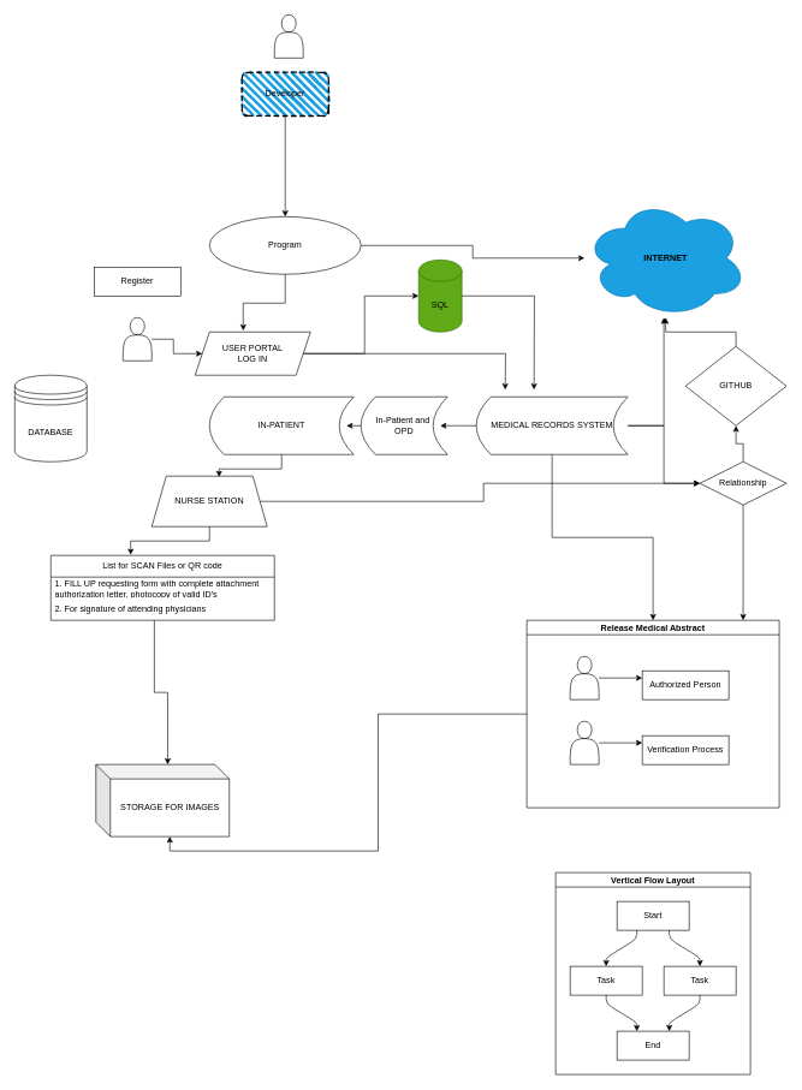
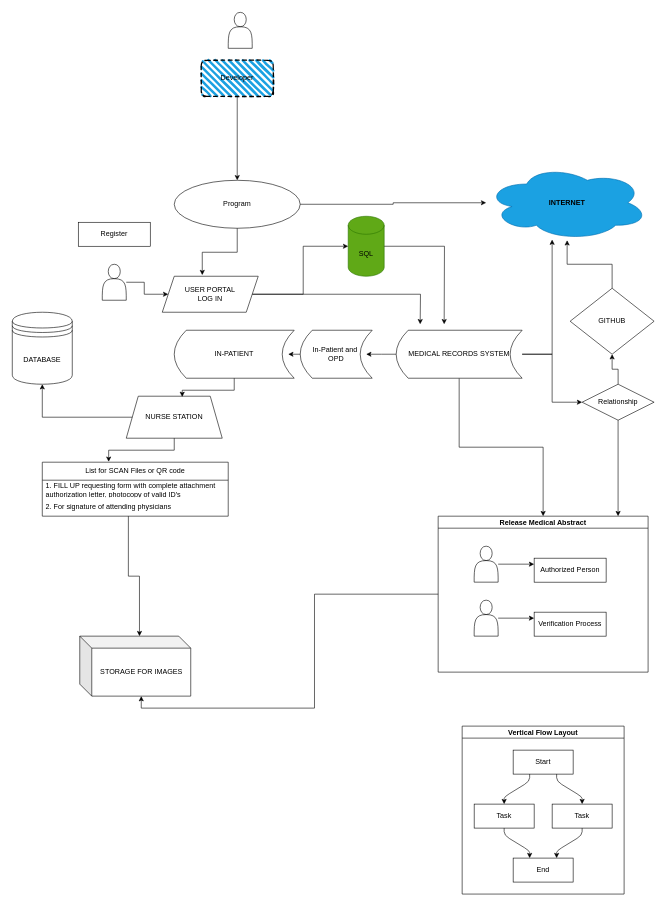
  <mxCell id="0" />
  <mxCell id="1" parent="0" />
  <mxCell id="2" value="Program" style="ellipse;whiteSpace=wrap;html=1;" parent="1" vertex="1"><mxGeometry x="290" y="300" width="210" height="80" as="geometry" /></mxCell>
  <mxCell id="3" style="edgeStyle=orthogonalEdgeStyle;rounded=0;orthogonalLoop=1;jettySize=auto;html=1;exitX=1;exitY=0.5;exitDx=0;exitDy=0;" parent="1" source="5" target="6" edge="1"><mxGeometry relative="1" as="geometry"><mxPoint x="530" y="470" as="targetPoint" /></mxGeometry></mxCell>
  <mxCell id="4" style="edgeStyle=orthogonalEdgeStyle;rounded=0;orthogonalLoop=1;jettySize=auto;html=1;" parent="1" source="5" edge="1"><mxGeometry relative="1" as="geometry"><mxPoint x="700" y="540" as="targetPoint" /></mxGeometry></mxCell>
  <mxCell id="5" value="USER PORTAL&lt;br&gt;LOG IN" style="shape=parallelogram;perimeter=parallelogramPerimeter;whiteSpace=wrap;html=1;fixedSize=1;" parent="1" vertex="1"><mxGeometry x="270" y="460" width="160" height="60" as="geometry" /></mxCell>
  <mxCell id="6" value="&lt;font style=&quot;color: light-dark(rgb(0, 0, 0), rgb(255, 247, 249));&quot;&gt;SQL&lt;/font&gt;" style="shape=cylinder3;whiteSpace=wrap;html=1;boundedLbl=1;backgroundOutline=1;size=15;fillColor=#60a917;fontColor=#ffffff;strokeColor=#2D7600;" parent="1" vertex="1"><mxGeometry x="580" y="360" width="60" height="100" as="geometry" /></mxCell>
  <mxCell id="7" style="edgeStyle=orthogonalEdgeStyle;rounded=0;orthogonalLoop=1;jettySize=auto;html=1;exitX=0.5;exitY=1;exitDx=0;exitDy=0;entryX=0.417;entryY=-0.033;entryDx=0;entryDy=0;entryPerimeter=0;" parent="1" source="2" target="5" edge="1"><mxGeometry relative="1" as="geometry" /></mxCell>
  <mxCell id="8" value="" style="edgeStyle=orthogonalEdgeStyle;rounded=0;orthogonalLoop=1;jettySize=auto;html=1;exitX=1;exitY=0.5;exitDx=0;exitDy=0;" parent="1" source="2" target="23" edge="1"><mxGeometry relative="1" as="geometry"><mxPoint x="570" y="290" as="sourcePoint" /></mxGeometry></mxCell>
  <mxCell id="9" style="edgeStyle=orthogonalEdgeStyle;rounded=0;orthogonalLoop=1;jettySize=auto;html=1;" parent="1" source="6" edge="1"><mxGeometry relative="1" as="geometry"><mxPoint x="740" y="540" as="targetPoint" /><mxPoint x="670" y="290" as="sourcePoint" /></mxGeometry></mxCell>
  <mxCell id="10" value="IN-PATIENT" style="shape=dataStorage;whiteSpace=wrap;html=1;fixedSize=1;" parent="1" vertex="1"><mxGeometry x="290" y="550" width="200" height="80" as="geometry" /></mxCell>
  <mxCell id="11" style="edgeStyle=orthogonalEdgeStyle;rounded=0;orthogonalLoop=1;jettySize=auto;html=1;" parent="1" source="15" edge="1"><mxGeometry relative="1" as="geometry"><mxPoint x="610" y="590" as="targetPoint" /></mxGeometry></mxCell>
  <mxCell id="12" style="edgeStyle=orthogonalEdgeStyle;rounded=0;orthogonalLoop=1;jettySize=auto;html=1;" parent="1" source="15" target="23" edge="1"><mxGeometry relative="1" as="geometry"><Array as="points"><mxPoint x="920" y="590" /></Array></mxGeometry></mxCell>
  <mxCell id="13" style="edgeStyle=orthogonalEdgeStyle;rounded=0;orthogonalLoop=1;jettySize=auto;html=1;entryX=0.5;entryY=0;entryDx=0;entryDy=0;" parent="1" source="15" target="39" edge="1"><mxGeometry relative="1" as="geometry" /></mxCell>
  <mxCell id="14" style="edgeStyle=orthogonalEdgeStyle;rounded=0;orthogonalLoop=1;jettySize=auto;html=1;entryX=0;entryY=0.5;entryDx=0;entryDy=0;" parent="1" source="15" target="54" edge="1"><mxGeometry relative="1" as="geometry" /></mxCell>
  <mxCell id="15" value="MEDICAL RECORDS SYSTEM" style="shape=dataStorage;whiteSpace=wrap;html=1;fixedSize=1;" parent="1" vertex="1"><mxGeometry x="660" y="550" width="210" height="80" as="geometry" /></mxCell>
  <mxCell id="16" value="In-Patient and&amp;nbsp;&lt;div&gt;OPD&lt;/div&gt;" style="shape=dataStorage;whiteSpace=wrap;html=1;fixedSize=1;size=20;" parent="1" vertex="1"><mxGeometry x="500" y="550" width="120" height="80" as="geometry" /></mxCell>
  <mxCell id="17" style="edgeStyle=orthogonalEdgeStyle;rounded=0;orthogonalLoop=1;jettySize=auto;html=1;" parent="1" source="16" edge="1"><mxGeometry relative="1" as="geometry"><mxPoint x="480" y="590" as="targetPoint" /></mxGeometry></mxCell>
  <mxCell id="18" value="NURSE STATION" style="shape=trapezoid;perimeter=trapezoidPerimeter;whiteSpace=wrap;html=1;fixedSize=1;" parent="1" vertex="1"><mxGeometry x="210" y="660" width="160" height="70" as="geometry" /></mxCell>
  <mxCell id="19" style="edgeStyle=orthogonalEdgeStyle;rounded=0;orthogonalLoop=1;jettySize=auto;html=1;entryX=0.583;entryY=0.017;entryDx=0;entryDy=0;entryPerimeter=0;" parent="1" source="10" target="18" edge="1"><mxGeometry relative="1" as="geometry" /></mxCell>
  <mxCell id="20" value="List for SCAN Files or QR code" style="swimlane;fontStyle=0;childLayout=stackLayout;horizontal=1;startSize=30;horizontalStack=0;resizeParent=1;resizeParentMax=0;resizeLast=0;collapsible=1;marginBottom=0;whiteSpace=wrap;html=1;" parent="1" vertex="1"><mxGeometry x="70" y="770" width="310" height="90" as="geometry" /></mxCell>
  <mxCell id="21" value="1. FILL UP requesting form with complete attachment authorization letter, photocopy of valid ID's" style="text;strokeColor=none;fillColor=none;align=left;verticalAlign=middle;spacingLeft=4;spacingRight=4;overflow=hidden;points=[[0,0.5],[1,0.5]];portConstraint=eastwest;rotatable=0;whiteSpace=wrap;html=1;" parent="20" vertex="1"><mxGeometry y="30" width="310" height="30" as="geometry" /></mxCell>
  <mxCell id="22" value="2. For signature of attending physicians" style="text;strokeColor=none;fillColor=none;align=left;verticalAlign=middle;spacingLeft=4;spacingRight=4;overflow=hidden;points=[[0,0.5],[1,0.5]];portConstraint=eastwest;rotatable=0;whiteSpace=wrap;html=1;" parent="20" vertex="1"><mxGeometry y="60" width="310" height="30" as="geometry" /></mxCell>
- <mxCell id="23" value="&lt;b&gt;&lt;font style=&quot;color: light-dark(rgb(0, 0, 0), rgb(255, 242, 251));&quot;&gt;INTERNET&lt;/font&gt;&lt;/b&gt;" style="ellipse;shape=cloud;whiteSpace=wrap;html=1;fillColor=#1ba1e2;fontColor=#ffffff;strokeColor=#006EAF;" parent="1" vertex="1"><mxGeometry x="810" y="275" width="225" height="165" as="geometry" /></mxCell>
+ <mxCell id="23" value="&lt;b&gt;&lt;font style=&quot;color: light-dark(rgb(0, 0, 0), rgb(255, 242, 251));&quot;&gt;INTERNET&lt;/font&gt;&lt;/b&gt;" style="ellipse;shape=cloud;whiteSpace=wrap;html=1;fillColor=#1ba1e2;fontColor=#ffffff;strokeColor=#006EAF;" parent="1" vertex="1"><mxGeometry x="810" y="275" width="270" height="125" as="geometry" /></mxCell>
  <mxCell id="24" style="edgeStyle=orthogonalEdgeStyle;rounded=0;orthogonalLoop=1;jettySize=auto;html=1;" parent="1" source="25" target="23" edge="1"><mxGeometry relative="1" as="geometry" /></mxCell>
  <mxCell id="25" value="GITHUB" style="rhombus;whiteSpace=wrap;html=1;" parent="1" vertex="1"><mxGeometry x="950" y="480" width="140" height="110" as="geometry" /></mxCell>
  <mxCell id="26" value="STORAGE FOR IMAGES" style="shape=cube;whiteSpace=wrap;html=1;boundedLbl=1;backgroundOutline=1;darkOpacity=0.05;darkOpacity2=0.1;" parent="1" vertex="1"><mxGeometry x="132.5" y="1060" width="185" height="100" as="geometry" /></mxCell>
  <mxCell id="27" style="edgeStyle=orthogonalEdgeStyle;rounded=0;orthogonalLoop=1;jettySize=auto;html=1;entryX=0.357;entryY=-0.008;entryDx=0;entryDy=0;entryPerimeter=0;" parent="1" source="18" target="20" edge="1"><mxGeometry relative="1" as="geometry" /></mxCell>
  <mxCell id="28" value="Vertical Flow Layout" style="swimlane;startSize=20;horizontal=1;childLayout=flowLayout;flowOrientation=north;resizable=0;interRankCellSpacing=50;containerType=tree;fontSize=12;" parent="1" vertex="1"><mxGeometry x="770" y="1210" width="270" height="280" as="geometry" /></mxCell>
  <mxCell id="29" value="Start" style="whiteSpace=wrap;html=1;" parent="28" vertex="1"><mxGeometry x="85" y="40" width="100" height="40" as="geometry" /></mxCell>
  <mxCell id="30" value="Task" style="whiteSpace=wrap;html=1;" parent="28" vertex="1"><mxGeometry x="20" y="130" width="100" height="40" as="geometry" /></mxCell>
  <mxCell id="31" value="" style="html=1;rounded=1;curved=0;sourcePerimeterSpacing=0;targetPerimeterSpacing=0;startSize=6;endSize=6;noEdgeStyle=1;orthogonal=1;" parent="28" source="29" target="30" edge="1"><mxGeometry relative="1" as="geometry"><Array as="points"><mxPoint x="112.5" y="92" /><mxPoint x="70" y="118" /></Array></mxGeometry></mxCell>
  <mxCell id="32" value="Task" style="whiteSpace=wrap;html=1;" parent="28" vertex="1"><mxGeometry x="150" y="130" width="100" height="40" as="geometry" /></mxCell>
  <mxCell id="33" value="" style="html=1;rounded=1;curved=0;sourcePerimeterSpacing=0;targetPerimeterSpacing=0;startSize=6;endSize=6;noEdgeStyle=1;orthogonal=1;" parent="28" source="29" target="32" edge="1"><mxGeometry relative="1" as="geometry"><Array as="points"><mxPoint x="157.5" y="92" /><mxPoint x="200" y="118" /></Array></mxGeometry></mxCell>
  <mxCell id="34" value="End" style="whiteSpace=wrap;html=1;" parent="28" vertex="1"><mxGeometry x="85" y="220" width="100" height="40" as="geometry" /></mxCell>
  <mxCell id="35" value="" style="html=1;rounded=1;curved=0;sourcePerimeterSpacing=0;targetPerimeterSpacing=0;startSize=6;endSize=6;noEdgeStyle=1;orthogonal=1;" parent="28" source="30" target="34" edge="1"><mxGeometry relative="1" as="geometry"><Array as="points"><mxPoint x="70" y="182" /><mxPoint x="112.5" y="208" /></Array></mxGeometry></mxCell>
  <mxCell id="36" value="" style="html=1;rounded=1;curved=0;sourcePerimeterSpacing=0;targetPerimeterSpacing=0;startSize=6;endSize=6;noEdgeStyle=1;orthogonal=1;" parent="28" source="32" target="34" edge="1"><mxGeometry relative="1" as="geometry"><Array as="points"><mxPoint x="200" y="182" /><mxPoint x="157.5" y="208" /></Array></mxGeometry></mxCell>
  <mxCell id="37" value="DATABASE" style="shape=datastore;whiteSpace=wrap;html=1;" parent="1" vertex="1"><mxGeometry x="20" y="520" width="100" height="120" as="geometry" /></mxCell>
  <mxCell id="38" style="edgeStyle=orthogonalEdgeStyle;rounded=0;orthogonalLoop=1;jettySize=auto;html=1;entryX=0.538;entryY=0;entryDx=0;entryDy=0;entryPerimeter=0;exitX=0.463;exitY=1;exitDx=0;exitDy=0;exitPerimeter=0;" parent="1" source="22" target="26" edge="1"><mxGeometry relative="1" as="geometry"><mxPoint x="600" y="1020" as="targetPoint" /><mxPoint x="390" y="875" as="sourcePoint" /></mxGeometry></mxCell>
  <mxCell id="39" value="Release Medical Abstract" style="swimlane;startSize=20;horizontal=1;containerType=tree;" parent="1" vertex="1"><mxGeometry x="730" y="860" width="350" height="260" as="geometry" /></mxCell>
  <mxCell id="40" value="Authorized Person" style="whiteSpace=wrap;html=1;treeFolding=1;treeMoving=1;newEdgeStyle={&quot;edgeStyle&quot;:&quot;elbowEdgeStyle&quot;,&quot;startArrow&quot;:&quot;none&quot;,&quot;endArrow&quot;:&quot;none&quot;};" parent="39" vertex="1"><mxGeometry x="160" y="70" width="120" height="40" as="geometry" /></mxCell>
  <mxCell id="41" value="Verification Process" style="whiteSpace=wrap;html=1;treeFolding=1;treeMoving=1;newEdgeStyle={&quot;edgeStyle&quot;:&quot;elbowEdgeStyle&quot;,&quot;startArrow&quot;:&quot;none&quot;,&quot;endArrow&quot;:&quot;none&quot;};" parent="39" vertex="1"><mxGeometry x="160" y="160" width="120" height="40" as="geometry" /></mxCell>
  <mxCell id="42" style="edgeStyle=orthogonalEdgeStyle;rounded=0;orthogonalLoop=1;jettySize=auto;html=1;entryX=0;entryY=0.25;entryDx=0;entryDy=0;" parent="39" source="43" target="40" edge="1"><mxGeometry relative="1" as="geometry" /></mxCell>
  <mxCell id="43" value="" style="shape=actor;whiteSpace=wrap;html=1;" parent="39" vertex="1"><mxGeometry x="60" y="50" width="40" height="60" as="geometry" /></mxCell>
  <mxCell id="44" style="edgeStyle=orthogonalEdgeStyle;rounded=0;orthogonalLoop=1;jettySize=auto;html=1;entryX=0;entryY=0.25;entryDx=0;entryDy=0;" parent="39" source="45" target="41" edge="1"><mxGeometry relative="1" as="geometry" /></mxCell>
  <mxCell id="45" value="" style="shape=actor;whiteSpace=wrap;html=1;" parent="39" vertex="1"><mxGeometry x="60" y="140" width="40" height="60" as="geometry" /></mxCell>
  <mxCell id="46" style="edgeStyle=orthogonalEdgeStyle;rounded=0;orthogonalLoop=1;jettySize=auto;html=1;entryX=0.5;entryY=0;entryDx=0;entryDy=0;" parent="1" source="47" target="2" edge="1"><mxGeometry relative="1" as="geometry" /></mxCell>
  <mxCell id="47" value="Developer" style="rounded=1;whiteSpace=wrap;html=1;strokeWidth=2;fillWeight=4;hachureGap=8;hachureAngle=45;fillColor=#1ba1e2;sketch=1;dashed=1;" parent="1" vertex="1"><mxGeometry x="335" y="100" width="120" height="60" as="geometry" /></mxCell>
  <mxCell id="48" value="" style="shape=actor;whiteSpace=wrap;html=1;" parent="1" vertex="1"><mxGeometry x="380" y="20" width="40" height="60" as="geometry" /></mxCell>
  <mxCell id="49" style="edgeStyle=orthogonalEdgeStyle;rounded=0;orthogonalLoop=1;jettySize=auto;html=1;" parent="1" source="50" target="5" edge="1"><mxGeometry relative="1" as="geometry" /></mxCell>
  <mxCell id="50" value="" style="shape=actor;whiteSpace=wrap;html=1;" parent="1" vertex="1"><mxGeometry x="170" y="440" width="40" height="60" as="geometry" /></mxCell>
  <mxCell id="51" style="edgeStyle=orthogonalEdgeStyle;rounded=0;orthogonalLoop=1;jettySize=auto;html=1;entryX=0;entryY=0;entryDx=102.5;entryDy=100;entryPerimeter=0;" parent="1" source="39" target="26" edge="1"><mxGeometry relative="1" as="geometry" /></mxCell>
- <mxCell id="52" style="edgeStyle=orthogonalEdgeStyle;rounded=0;orthogonalLoop=1;jettySize=auto;html=1;" parent="1" source="18" target="54" edge="1"><mxGeometry relative="1" as="geometry" /></mxCell>
+ <mxCell id="52" style="edgeStyle=orthogonalEdgeStyle;rounded=0;orthogonalLoop=1;jettySize=auto;html=1;" parent="1" source="18" target="37" edge="1"><mxGeometry relative="1" as="geometry" /></mxCell>
  <mxCell id="53" style="edgeStyle=orthogonalEdgeStyle;rounded=0;orthogonalLoop=1;jettySize=auto;html=1;entryX=0.5;entryY=1;entryDx=0;entryDy=0;" parent="1" source="54" target="25" edge="1"><mxGeometry relative="1" as="geometry" /></mxCell>
  <mxCell id="54" value="Relationship" style="shape=rhombus;perimeter=rhombusPerimeter;whiteSpace=wrap;html=1;align=center;" parent="1" vertex="1"><mxGeometry x="970" y="640" width="120" height="60" as="geometry" /></mxCell>
  <mxCell id="55" style="edgeStyle=orthogonalEdgeStyle;rounded=0;orthogonalLoop=1;jettySize=auto;html=1;entryX=0.857;entryY=0;entryDx=0;entryDy=0;entryPerimeter=0;" parent="1" source="54" target="39" edge="1"><mxGeometry relative="1" as="geometry" /></mxCell>
  <mxCell id="56" value="Register" style="rounded=0;whiteSpace=wrap;html=1;" vertex="1" parent="1"><mxGeometry x="130" y="370" width="120" height="40" as="geometry" /></mxCell>
